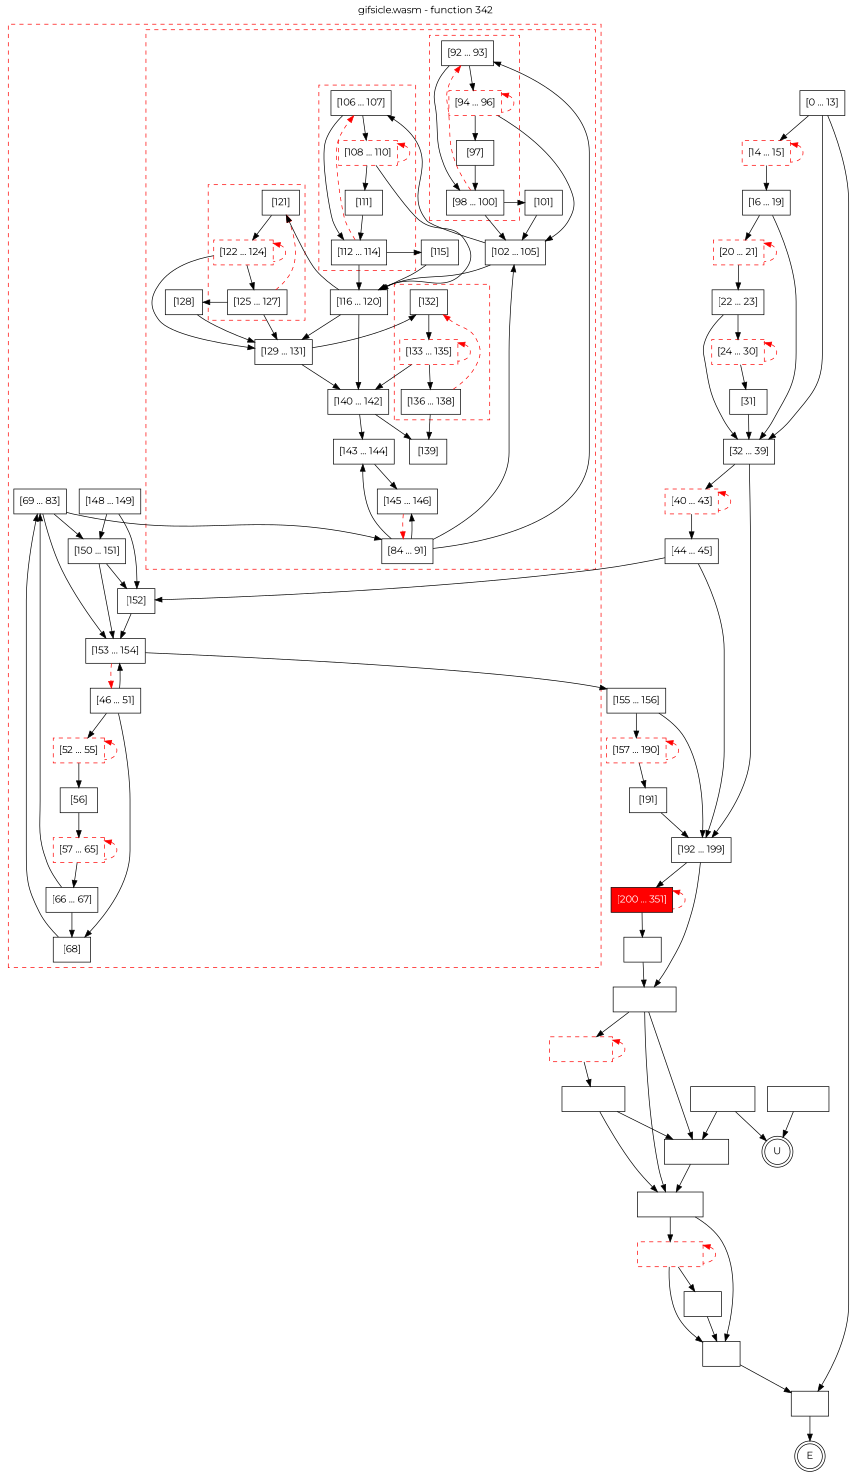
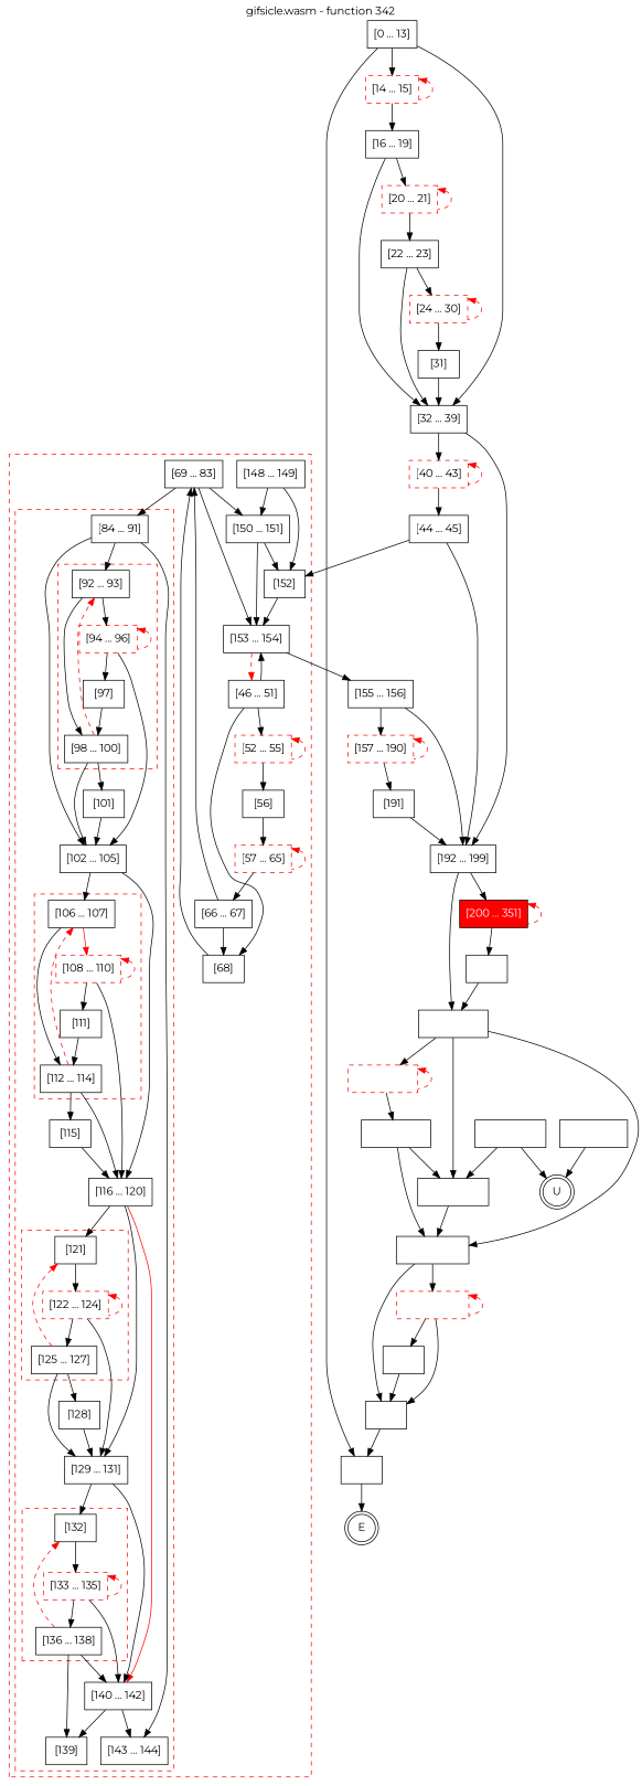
  digraph {
    fontname=Montserrat
    label="gifsicle.wasm - function 342"
    labelfontcolor=black
    labelfontname=Helvetica
    labelfontsize=16
    labelloc=t
    node [color=black fontname=Montserrat shape=box style=solid]
    edge [fontname=Montserrat]
    n1 [label="[92 ... 93]"]
    n2 [color=red label="[94 ... 96]" style=dashed]
    n3 [label="[97]"]
    n4 [label="[98 ... 100]"]
    n5 [label="[106 ... 107]"]
    n6 [color=red label="[108 ... 110]" style=dashed]
    n7 [label="[111]"]
    n8 [label="[112 ... 114]"]
    n9 [label="[121]"]
    n10 [color=red label="[122 ... 124]" style=dashed]
    n11 [label="[125 ... 127]"]
    n12 [label="[132]"]
    n13 [color=red label="[133 ... 135]" style=dashed]
    n14 [label="[136 ... 138]"]
    n15 [label="[84 ... 91]"]
    n16 [label="[101]"]
    n17 [label="[102 ... 105]"]
    n18 [label="[115]"]
    n19 [label="[116 ... 120]"]
    n20 [label="[128]"]
    n21 [label="[129 ... 131]"]
    n22 [label="[139]"]
    n23 [label="[140 ... 142]"]
    n24 [label="[143 ... 144]"]
-   n25 [label="[145 ... 146]"]
    n26 [label="[46 ... 51]"]
    n27 [color=red label="[52 ... 55]" style=dashed]
    n28 [label="[56]"]
    n29 [color=red label="[57 ... 65]" style=dashed]
    n30 [label="[66 ... 67]"]
    n31 [label="[68]"]
    n32 [label="[69 ... 83]"]
    n33 [label="[148 ... 149]"]
    n34 [label="[150 ... 151]"]
    n35 [label="[152]"]
    n36 [label="[153 ... 154]"]
    n37 [label="[155 ... 156]"]
    E [shape=doublecircle color="" style=""]
    n39 [label=U shape=doublecircle color="" style=""]
    n40 [label="[0 ... 13]"]
    n41 [color=red label="[14 ... 15]" style=dashed]
    n42 [label="[32 ... 39]"]
    n43 [fillcolor=red fontcolor=white label="[455]"]
    n44 [label="[16 ... 19]"]
    n45 [color=red label="[40 ... 43]" style=dashed]
    n46 [label="[192 ... 199]"]
    n47 [color=red label="[20 ... 21]" style=dashed]
    n48 [label="[22 ... 23]"]
    n49 [color=red label="[24 ... 30]" style=dashed]
    n50 [label="[31]"]
    n51 [label="[44 ... 45]"]
    n52 [fillcolor=red fontcolor=white label="[200 ... 351]" style=filled]
    n53 [fillcolor=red fontcolor=white label="[353 ... 386]"]
    n54 [color=red label="[157 ... 190]" style=dashed]
    n55 [label="[191]"]
    n56 [fillcolor=red fontcolor=white label="[352]"]
    n57 [color=red fillcolor=red fontcolor=white label="[387 ... 418]" style=dashed]
    n58 [fillcolor=red fontcolor=white label="[435 ... 443]"]
    n59 [fillcolor=red fontcolor=white label="[444 ... 447]"]
    n60 [fillcolor=red fontcolor=white label="[419 ... 430]"]
    n61 [color=red fillcolor=red fontcolor=white label="[448 ... 452]" style=dashed]
    n62 [fillcolor=red fontcolor=white label="[454]"]
    n63 [fillcolor=red fontcolor=white label="[431 ... 432]"]
    n64 [fillcolor=red fontcolor=white label="[433 ... 434]"]
    n65 [fillcolor=red fontcolor=white label="[453]"]
    subgraph cluster_1 {
      color=red
      label=""
      style=dashed
      n26
      n27
      n28
      n29
      n30
      n31
      n32
      n33
      n34
      n35
      n36
      subgraph cluster_2 {
        color=red
        label=""
        style=dashed
        n15
        n16
        n17
        n18
        n19
        n20
        n21
        n22
        n23
        n24
-       n25
        subgraph cluster_3 {
          color=red
          label=""
          style=dashed
          n1
          n2
          n3
          n4
        }
        subgraph cluster_4 {
          color=red
          label=""
          style=dashed
          n5
          n6
          n7
          n8
        }
        subgraph cluster_5 {
          color=red
          label=""
          style=dashed
          n9
          n10
          n11
        }
        subgraph cluster_6 {
          color=red
          label=""
          style=dashed
          n12
          n13
          n14
        }
      }
    }
    n1 -> n2
    n1 -> n4
    n2 -> n2 [color=red dir=back style=dashed]
    n2 -> n3
    n2 -> n17
    n3 -> n4
    n4 -> n1 [color=red style=dashed]
    n4 -> n16
    n4 -> n17
-   n5 -> n6
+   n5 -> n6 [color=red]
    n5 -> n8
    n6 -> n6 [color=red dir=back style=dashed]
    n6 -> n7
    n6 -> n19
    n7 -> n8
    n8 -> n5 [color=red style=dashed]
    n8 -> n18
    n8 -> n19
    n9 -> n10
    n10 -> n10 [color=red dir=back style=dashed]
    n10 -> n11
    n10 -> n21
    n11 -> n9 [color=red style=dashed]
    n11 -> n20
    n11 -> n21
    n12 -> n13
    n13 -> n13 [color=red dir=back style=dashed]
    n13 -> n14
    n13 -> n23
    n14 -> n12 [color=red style=dashed]
    n14 -> n22
+   n14 -> n23
    n15 -> n1
    n15 -> n17
    n15 -> n24
-   n15 -> n25
    n16 -> n17
    n17 -> n5
    n17 -> n19
    n18 -> n19
    n19 -> n9
    n19 -> n21
-   n19 -> n23
+   n19 -> n23 [color=red]
    n20 -> n21
    n21 -> n12
    n21 -> n23
    n23 -> n22
    n23 -> n24
-   n24 -> n25
-   n25 -> n15 [color=red style=dashed]
    n26 -> n27
    n26 -> n31
    n26 -> n36
    n27 -> n27 [color=red dir=back style=dashed]
    n27 -> n28
    n28 -> n29
    n29 -> n29 [color=red dir=back style=dashed]
    n29 -> n30
    n30 -> n31
    n30 -> n32
    n31 -> n32
    n32 -> n15
    n32 -> n34
    n32 -> n36
    n33 -> n34
    n33 -> n35
    n34 -> n35
    n34 -> n36
    n35 -> n36
    n36 -> n26 [color=red style=dashed]
    n36 -> n37
    n37 -> n46
    n37 -> n54
    n40 -> n41
    n40 -> n42
    n40 -> n43
    n41 -> n41 [color=red dir=back style=dashed]
    n41 -> n44
    n42 -> n45
    n42 -> n46
    n43 -> E
    n44 -> n42
    n44 -> n47
    n45 -> n45 [color=red dir=back style=dashed]
    n45 -> n51
    n46 -> n52
    n46 -> n53
    n47 -> n47 [color=red dir=back style=dashed]
    n47 -> n48
    n48 -> n42
    n48 -> n49
    n49 -> n49 [color=red dir=back style=dashed]
    n49 -> n50
    n50 -> n42
    n51 -> n35
    n51 -> n46
    n52 -> n52 [color=red dir=back style=dashed]
    n52 -> n56
    n53 -> n57
    n53 -> n58
    n53 -> n59
    n54 -> n54 [color=red dir=back style=dashed]
    n54 -> n55
    n55 -> n46
    n56 -> n53
    n57 -> n57 [color=red dir=back style=dashed]
    n57 -> n60
    n58 -> n59
    n59 -> n61
    n59 -> n62
    n60 -> n58
    n60 -> n59
    n61 -> n61 [color=red dir=back style=dashed]
    n61 -> n62
    n61 -> n65
    n62 -> n43
    n63 -> n39
    n64 -> n39
    n64 -> n58
    n65 -> n62
  }
